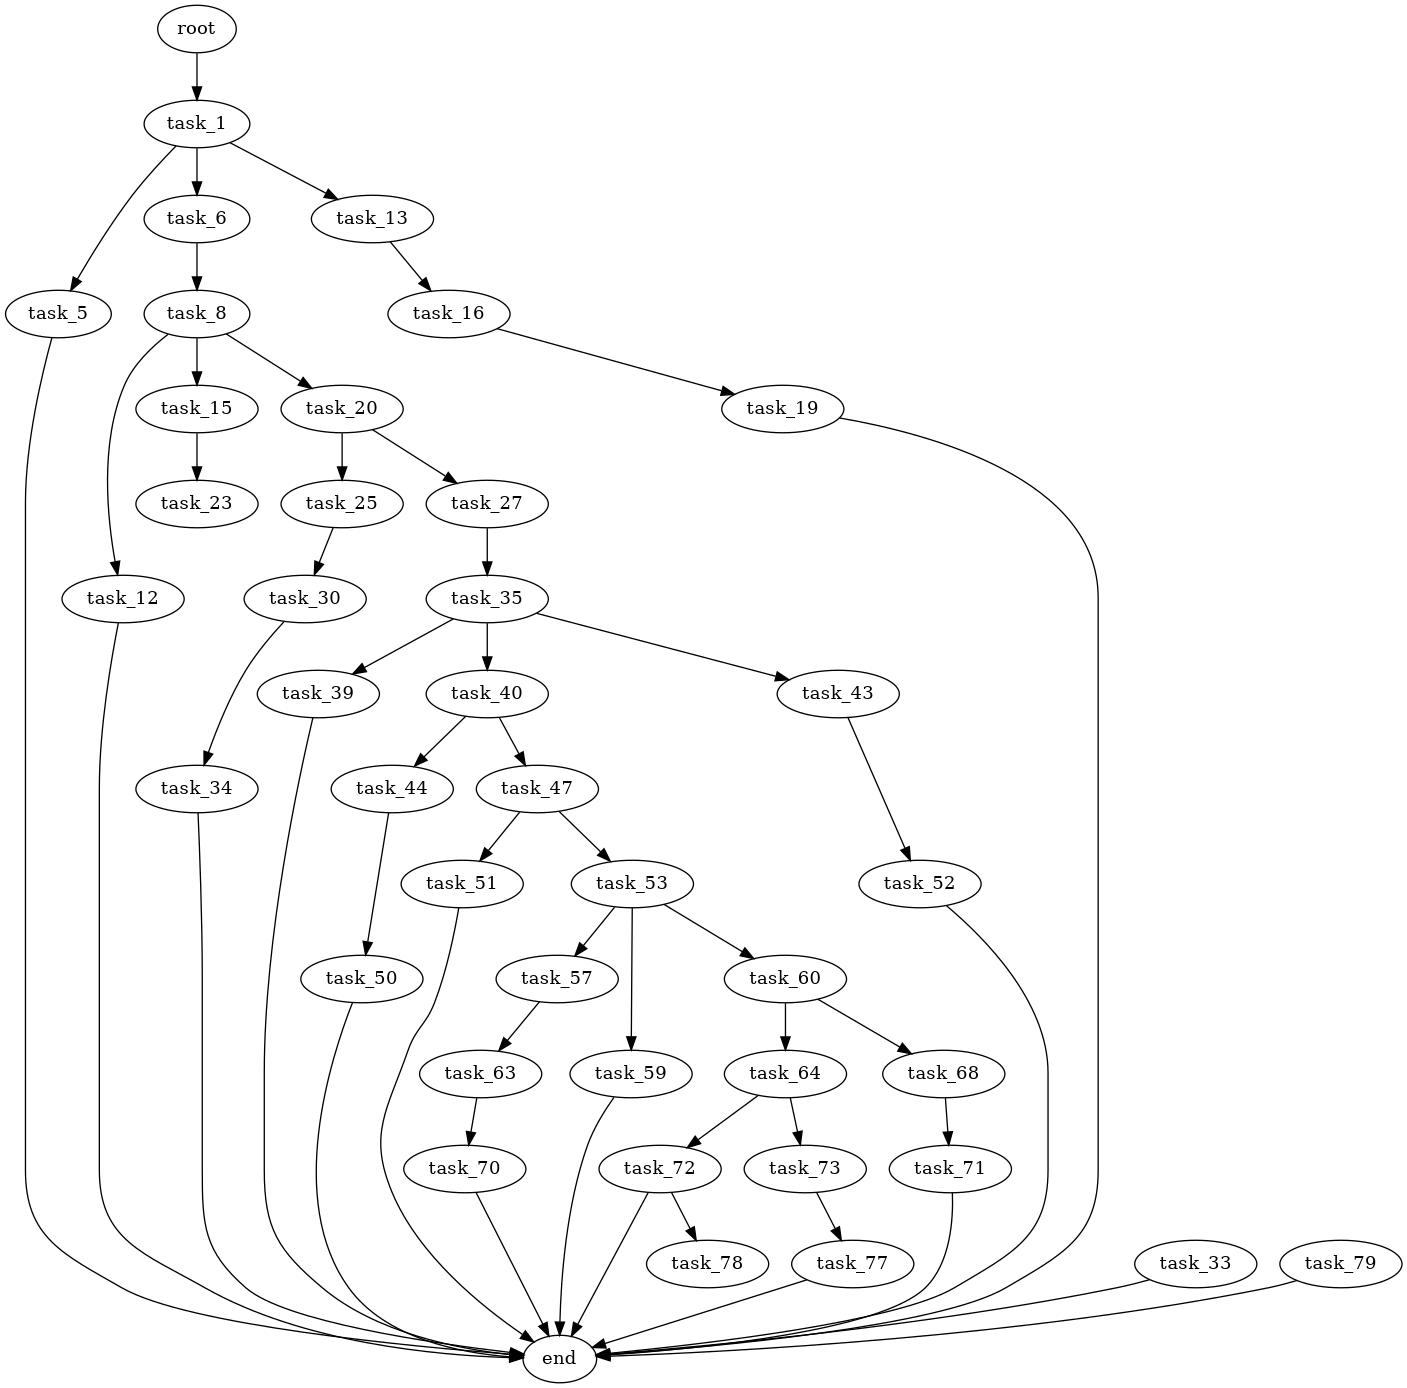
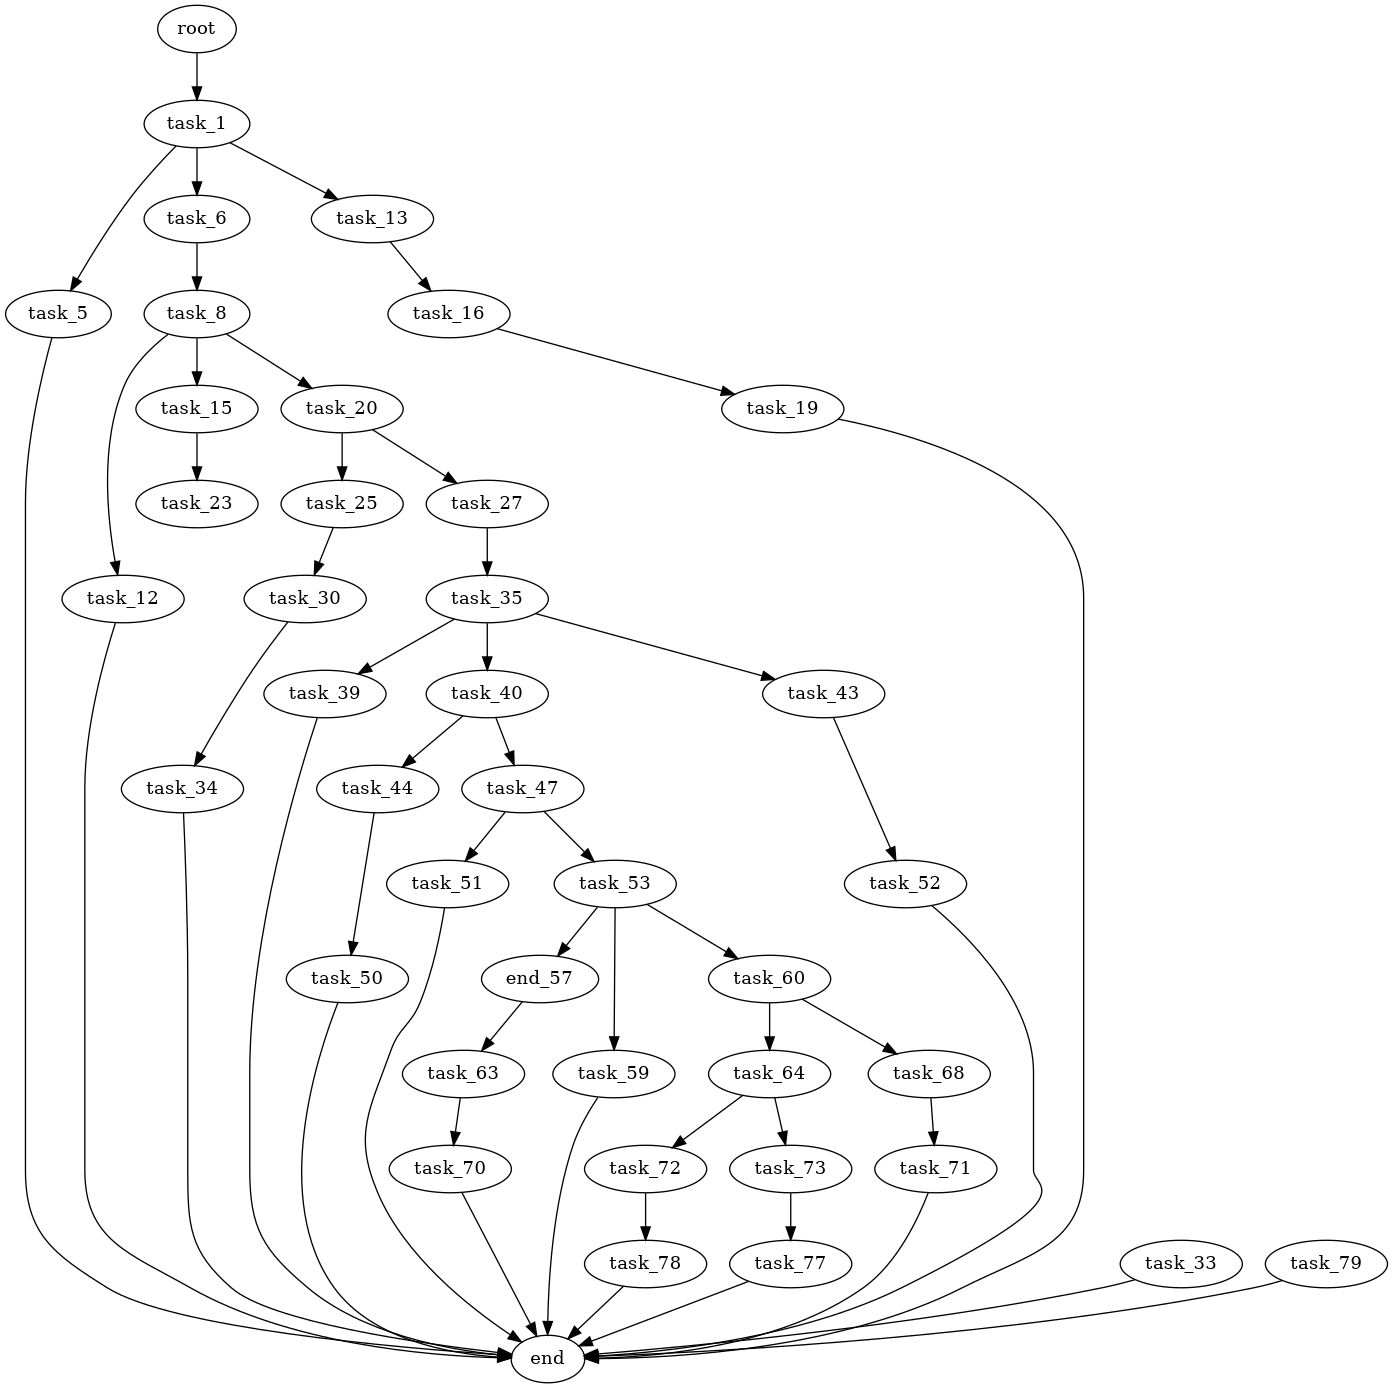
  digraph {
    root
    task_1
    task_5
    task_6
    task_13
    end
    task_8
    task_16
    task_12
    task_15
    task_20
    task_19
    task_23
    task_25
    task_27
    task_30
    task_35
    task_34
    task_39
    task_40
    task_43
    task_33
    task_44
    task_47
    task_52
    task_50
    task_51
    task_53
-   task_57
+   task_57 [label=end_57]
    task_59
    task_60
    task_63
    task_64
    task_68
    task_70
    task_72
    task_73
    task_71
    task_78
    task_77
    task_79
    root -> task_1
    task_1 -> task_5
    task_1 -> task_6
    task_1 -> task_13
    task_5 -> end
    task_6 -> task_8
    task_13 -> task_16
    task_8 -> task_12
    task_8 -> task_15
    task_8 -> task_20
    task_16 -> task_19
    task_12 -> end
    task_15 -> task_23
    task_20 -> task_25
    task_20 -> task_27
    task_19 -> end
    task_25 -> task_30
    task_27 -> task_35
    task_30 -> task_34
    task_35 -> task_39
    task_35 -> task_40
    task_35 -> task_43
    task_34 -> end
    task_39 -> end
    task_40 -> task_44
    task_40 -> task_47
    task_43 -> task_52
    task_33 -> end
    task_44 -> task_50
    task_47 -> task_51
    task_47 -> task_53
    task_52 -> end
    task_50 -> end
    task_51 -> end
    task_53 -> task_57
    task_53 -> task_59
    task_53 -> task_60
    task_57 -> task_63
    task_59 -> end
    task_60 -> task_64
    task_60 -> task_68
    task_63 -> task_70
    task_64 -> task_72
    task_64 -> task_73
    task_68 -> task_71
    task_70 -> end
    task_72 -> task_78
    task_73 -> task_77
    task_71 -> end
-   task_72 -> end
+   task_78 -> end
    task_77 -> end
    task_79 -> end
  }
